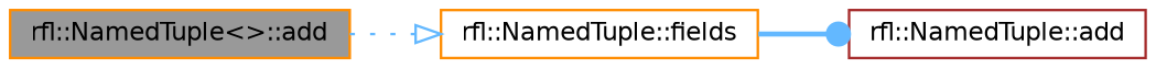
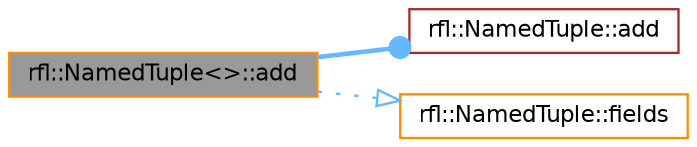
  digraph {
    rankdir=LR
    node [color=darkorange fillcolor=white fontname=Helvetica fontsize=10 shape=box style=filled]
    edge [color=steelblue1 fontname=Helvetica fontsize=10 labelfontname=Helvetica labelfontsize=10]
    n1 [fillcolor=grey60 fontcolor=black height=0.2 label="rfl::NamedTuple\<\>::add" width=0.4]
    n2 [color=brown height=0.2 label="rfl::NamedTuple::add" width=0.4]
    n3 [height=0.2 label="rfl::NamedTuple::fields" width=0.4]
-   n3 -> n2 [arrowhead=dot style=bold]
+   n1 -> n2 [arrowhead=dot style=bold]
    n1 -> n3 [arrowhead=onormal style=dotted]
  }
